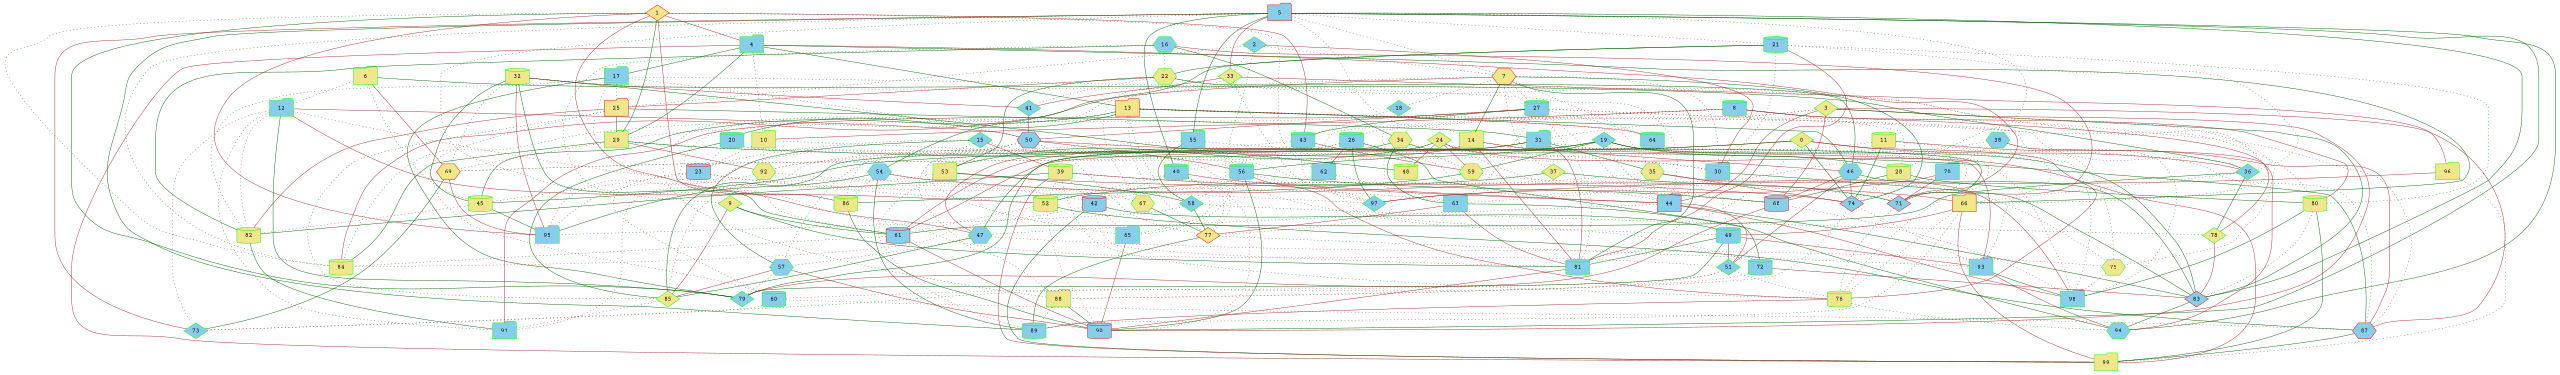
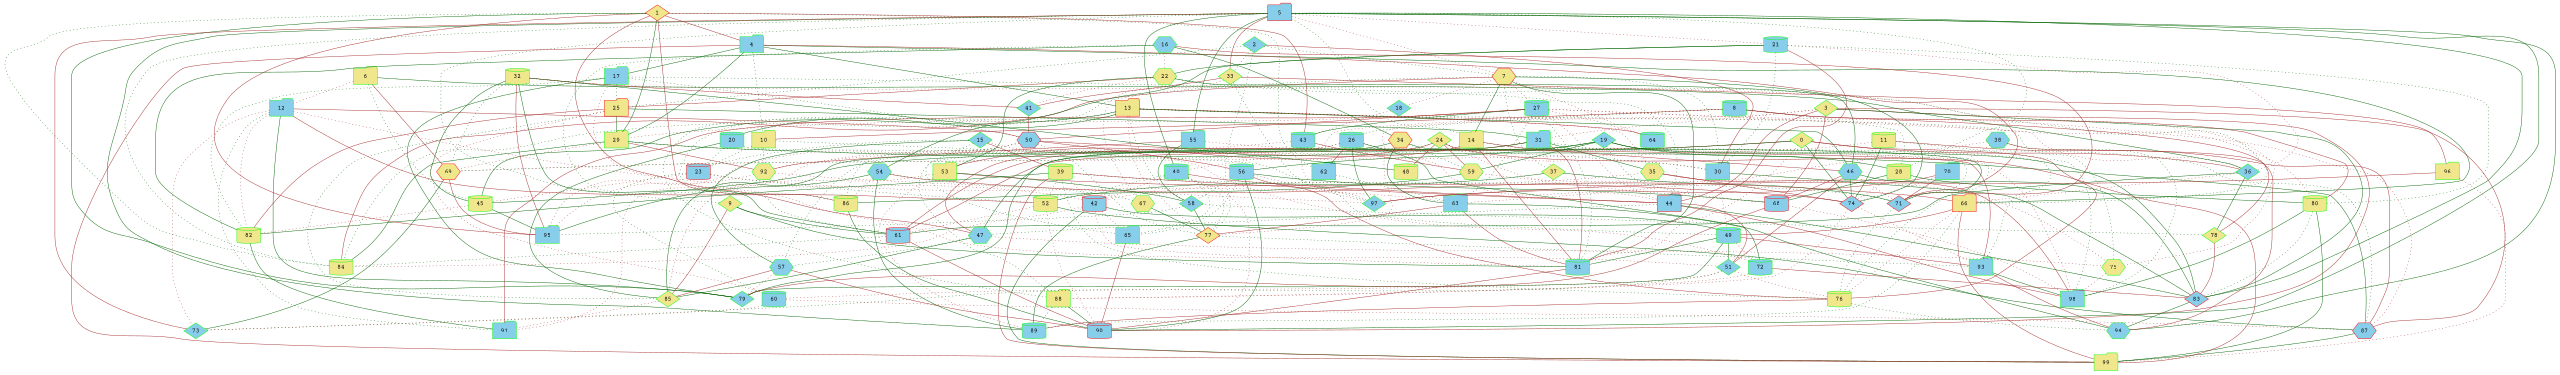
  graph {
    fontname="Courier Prime"
    node [color=green fillcolor=skyblue fixedsize=true fontname="Courier Prime" shape=cylinder style=filled]
    edge [color=darkgreen fontname="Courier Prime" style=solid]
    0 [fillcolor=khaki shape=diamond]
    81
    36 [shape=diamond]
    76 [fillcolor=khaki]
    74 [color=red shape=diamond]
    61 [color=red]
    45 [fillcolor=khaki]
    90 [color=red]
    66 [color=red fillcolor=khaki shape=folder]
    78 [fillcolor=khaki shape=diamond]
    89
    94 [shape=hexagon]
    88 [fillcolor=khaki shape=folder]
    93 [shape=folder]
    84 [fillcolor=khaki]
    82 [fillcolor=khaki]
    95 [shape=folder]
    99 [fillcolor=khaki shape=folder]
    49
    83 [color=red shape=diamond]
    70 [shape=folder]
    97 [shape=diamond]
    71 [color=red shape=diamond]
    98 [shape=folder]
    91 [shape=folder]
    1 [color=red fillcolor=khaki shape=diamond]
    4 [shape=folder]
    86 [fillcolor=khaki]
    79 [shape=diamond]
    29 [fillcolor=khaki shape=folder]
    47 [shape=hexagon]
    43
    62 [shape=folder]
    17 [shape=folder]
    10 [fillcolor=khaki shape=folder]
    13 [color=red fillcolor=khaki shape=folder]
    87 [color=red shape=hexagon]
    69 [color=red fillcolor=khaki shape=hexagon]
    92 [fillcolor=khaki shape=hexagon]
    30 [shape=folder]
    85 [fillcolor=khaki shape=diamond]
    57 [shape=hexagon]
    75 [fillcolor=khaki shape=hexagon]
    59 [fillcolor=khaki shape=hexagon]
    63 [shape=folder]
    50 [color=red shape=hexagon]
    51 [shape=diamond]
    25 [color=red fillcolor=khaki shape=folder]
    44 [color=red shape=folder]
    23 [color=red]
    77 [color=red fillcolor=khaki shape=diamond]
    58 [shape=diamond]
    35 [fillcolor=khaki shape=hexagon]
    64
    80 [fillcolor=khaki]
    20
    46 [shape=hexagon]
    56
    73 [shape=diamond]
    60
    31 [shape=folder]
    65 [shape=folder]
    68 [color=red]
    37 [fillcolor=khaki shape=diamond]
    72
    42 [color=red]
    52 [fillcolor=khaki]
    2 [shape=diamond]
    33 [fillcolor=khaki shape=diamond]
    7 [color=red fillcolor=khaki shape=hexagon]
    96 [fillcolor=khaki shape=folder]
    67 [fillcolor=khaki shape=hexagon]
    41 [shape=diamond]
    18 [shape=diamond]
    27
    14 [fillcolor=khaki shape=folder]
    3 [fillcolor=khaki shape=diamond]
    5 [color=red shape=folder]
    40
    9 [fillcolor=khaki shape=diamond]
    21
    55 [shape=folder]
    28 [fillcolor=khaki]
    22 [fillcolor=khaki shape=hexagon]
    54 [shape=hexagon]
    53 [fillcolor=khaki shape=folder]
    6 [fillcolor=khaki shape=folder]
    12 [shape=folder]
    8
    26
    11 [fillcolor=khaki]
    15 [shape=diamond]
    39 [fillcolor=khaki]
    16 [shape=hexagon]
-   34 [fillcolor=khaki shape=hexagon]
+   34 [color=red fillcolor=khaki shape=hexagon]
    19 [shape=diamond]
    24 [fillcolor=khaki shape=diamond]
    48 [fillcolor=khaki]
    32 [fillcolor=khaki]
    38 [shape=hexagon]
    0 -- 81 [color=brown style=dotted]
    0 -- 36 [color=brown]
    0 -- 76 [color=brown]
    0 -- 74
    0 -- 61 [color=brown]
    0 -- 45
    81 -- 90 [color=brown]
    36 -- 61
    36 -- 66 [color=brown style=dotted]
    36 -- 78
    76 -- 89 [color=brown]
    76 -- 94 [style=dotted]
    74 -- 88 [color=brown style=dotted]
    74 -- 93 [color=brown style=dotted]
    61 -- 90 [color=brown]
    61 -- 84 [style=dotted]
    45 -- 82 [color=brown style=dotted]
    45 -- 95
    66 -- 76 [color=brown style=dotted]
    66 -- 89 [style=dotted]
    66 -- 99 [color=brown]
    66 -- 49 [color=brown]
    78 -- 83 [color=brown]
    88 -- 90
    88 -- 89 [style=dotted]
    93 -- 94 [color=brown]
    93 -- 98
    82 -- 91
    49 -- 81
    49 -- 93 [color=brown]
    49 -- 79
    49 -- 51
    49 -- 72 [color=brown style=dotted]
    83 -- 94
    70 -- 74 [color=brown style=dotted]
    70 -- 97 [color=brown]
    70 -- 71 [color=brown]
    71 -- 76 [style=dotted]
    1 -- 84 [style=dotted]
    1 -- 95 [color=brown]
    1 -- 4 [color=brown]
    1 -- 86 [color=brown]
    1 -- 79
    1 -- 29
    1 -- 47 [color=brown]
    1 -- 43 [color=brown]
    1 -- 62 [style=dotted]
    4 -- 66
    4 -- 99 [color=brown]
    4 -- 71 [color=brown]
    4 -- 29
    4 -- 17
    4 -- 10 [style=dotted]
    4 -- 13
    86 -- 90
    29 -- 84
    29 -- 87
    29 -- 69 [color=brown style=dotted]
    29 -- 92 [color=brown]
    29 -- 30 [style=dotted]
    47 -- 85
    47 -- 57 [style=dotted]
    47 -- 75 [color=brown style=dotted]
    43 -- 97 [color=brown style=dotted]
    43 -- 92 [color=brown style=dotted]
    43 -- 59 [color=brown]
    62 -- 63 [style=dotted]
    17 -- 82 [style=dotted]
    17 -- 79
    17 -- 50 [style=dotted]
    17 -- 51 [color=brown style=dotted]
    17 -- 25 [style=dotted]
    17 -- 44 [style=dotted]
    10 -- 97 [style=dotted]
    10 -- 92 [color=brown style=dotted]
    10 -- 23 [style=dotted]
    13 -- 45
    13 -- 84 [style=dotted]
    13 -- 86 [style=dotted]
    13 -- 75 [style=dotted]
    13 -- 77 [color=brown style=dotted]
    13 -- 58 [style=dotted]
    13 -- 35 [color=brown style=dotted]
    13 -- 64 [color=brown]
    13 -- 80 [color=brown style=dotted]
    13 -- 20
    13 -- 46
    87 -- 99
    69 -- 95 [color=brown]
    69 -- 73
    92 -- 95 [color=brown style=dotted]
    92 -- 97 [color=brown style=dotted]
    30 -- 49 [color=brown style=dotted]
    30 -- 83
    30 -- 44 [color=brown style=dotted]
    85 -- 91 [color=brown style=dotted]
    57 -- 90 [color=brown]
    57 -- 79 [color=brown style=dotted]
    57 -- 85 [color=brown]
    75 -- 98 [color=brown style=dotted]
    59 -- 86
    59 -- 75 [color=brown style=dotted]
    63 -- 81 [color=brown]
    63 -- 94
    63 -- 77 [color=brown]
    50 -- 93 [color=brown]
    50 -- 95 [color=brown style=dotted]
    50 -- 86 [style=dotted]
    50 -- 77 [style=dotted]
    50 -- 56 [color=brown]
    51 -- 76 [color=brown style=dotted]
    51 -- 73 [style=dotted]
    51 -- 60 [color=brown style=dotted]
    25 -- 82 [color=brown]
    25 -- 29
    25 -- 85 [style=dotted]
    25 -- 60 [color=brown style=dotted]
    25 -- 31
    44 -- 83
    44 -- 98 [color=brown]
    44 -- 47 [style=dotted]
    44 -- 51 [color=brown]
    23 -- 45 [color=brown style=dotted]
    23 -- 63 [color=brown style=dotted]
    23 -- 60 [style=dotted]
    23 -- 52 [style=dotted]
    77 -- 89
    77 -- 93 [style=dotted]
    58 -- 78 [style=dotted]
    58 -- 95 [style=dotted]
    58 -- 77
    35 -- 74 [color=brown]
    35 -- 98 [color=brown]
    35 -- 42 [color=brown style=dotted]
    80 -- 99
    80 -- 83 [style=dotted]
    80 -- 98
    20 -- 71 [style=dotted]
    20 -- 85
    20 -- 23 [style=dotted]
    46 -- 74
    46 -- 83
    46 -- 71 [color=brown style=dotted]
    46 -- 51 [color=brown]
    46 -- 68 [color=brown]
    56 -- 76 [color=brown]
    56 -- 90
    56 -- 97 [color=brown style=dotted]
    56 -- 58 [style=dotted]
    56 -- 65 [style=dotted]
    56 -- 68
    60 -- 87 [color=brown style=dotted]
    60 -- 73 [color=brown style=dotted]
    31 -- 81 [color=brown]
    31 -- 61 [color=brown]
    31 -- 93 [style=dotted]
    31 -- 79
    31 -- 35
    31 -- 37 [color=brown style=dotted]
    65 -- 90 [color=brown]
    68 -- 98 [color=brown style=dotted]
    68 -- 79 [color=brown]
    37 -- 71
    37 -- 52
    72 -- 88 [color=brown style=dotted]
    72 -- 83 [color=brown]
    42 -- 81 [color=brown style=dotted]
    42 -- 84 [color=brown style=dotted]
    42 -- 99
    42 -- 49
    42 -- 65 [color=brown style=dotted]
    52 -- 61 [color=brown style=dotted]
    52 -- 90 [color=brown style=dotted]
    52 -- 87
    2 -- 30 [color=brown]
    2 -- 25 [style=dotted]
    2 -- 77 [style=dotted]
    2 -- 33 [style=dotted]
    2 -- 7 [style=dotted]
    33 -- 49 [style=dotted]
    33 -- 96 [color=brown]
    33 -- 67 [color=brown style=dotted]
    33 -- 41 [color=brown]
    7 -- 81
    7 -- 74
    7 -- 88 [style=dotted]
    7 -- 84 [color=brown]
    7 -- 30 [style=dotted]
    7 -- 64 [color=brown style=dotted]
    7 -- 37 [style=dotted]
    7 -- 18 [color=brown style=dotted]
    7 -- 27 [color=brown style=dotted]
    7 -- 14
    96 -- 99 [color=brown style=dotted]
    96 -- 97 [color=brown]
    67 -- 77
    41 -- 50 [color=brown]
    18 -- 43 [color=brown style=dotted]
    27 -- 81 [style=dotted]
    27 -- 36 [color=brown style=dotted]
    27 -- 91 [color=brown]
    27 -- 29 [color=brown style=dotted]
    27 -- 43
    27 -- 87 [color=brown style=dotted]
    27 -- 63 [style=dotted]
    27 -- 50 [color=brown]
    27 -- 44 [color=brown style=dotted]
    27 -- 64 [color=brown style=dotted]
    14 -- 81 [color=brown]
    14 -- 76 [style=dotted]
    14 -- 47 [color=brown]
    14 -- 57 [style=dotted]
    14 -- 46 [color=brown]
    3 -- 90 [color=brown]
    3 -- 83
    3 -- 87 [color=brown]
    3 -- 44 [color=brown]
    3 -- 77 [color=brown style=dotted]
    3 -- 31 [color=brown style=dotted]
    3 -- 68 [color=brown]
    5 -- 90
    5 -- 89
    5 -- 94
    5 -- 84 [style=dotted]
    5 -- 83
    5 -- 73 [color=brown]
    5 -- 33 [color=brown]
    5 -- 7 [color=brown style=dotted]
    5 -- 14 [style=dotted]
    5 -- 40
    5 -- 9 [style=dotted]
    5 -- 21 [color=brown style=dotted]
    5 -- 55
    5 -- 28 [style=dotted]
    40 -- 90 [color=brown style=dotted]
    40 -- 44 [color=brown]
    40 -- 77 [style=dotted]
    40 -- 65 [style=dotted]
    40 -- 42 [color=brown style=dotted]
    40 -- 52 [style=dotted]
    9 -- 81
    9 -- 61
    9 -- 85 [color=brown]
    21 -- 81 [color=brown]
    21 -- 36 [color=brown style=dotted]
    21 -- 30 [style=dotted]
    21 -- 80 [style=dotted]
    21 -- 22
    21 -- 54
    55 -- 98 [color=brown style=dotted]
-   55 -- 92 [color=brown style=dotted]
+   55 -- 92 [color=brown]
    55 -- 58
    28 -- 74 [color=brown style=dotted]
    28 -- 80
    28 -- 68
    22 -- 66 [style=dotted]
    22 -- 25 [color=brown]
    22 -- 46
    22 -- 41 [color=brown style=dotted]
    22 -- 53
    54 -- 66 [color=brown]
    54 -- 89
    54 -- 95
    54 -- 86 [color=brown style=dotted]
    54 -- 67 [style=dotted]
    53 -- 74 [color=brown]
    53 -- 89 [color=brown style=dotted]
    53 -- 85 [color=brown style=dotted]
    53 -- 58
    6 -- 36
    6 -- 45 [style=dotted]
    6 -- 69 [color=brown]
    6 -- 12 [color=brown style=dotted]
    12 -- 82 [color=brown style=dotted]
    12 -- 91 [style=dotted]
    12 -- 79
    12 -- 50 [color=brown]
    12 -- 73 [color=brown style=dotted]
    12 -- 42 [color=brown style=dotted]
    12 -- 52 [color=brown]
    8 -- 78 [color=brown]
    8 -- 10 [color=brown]
    8 -- 80 [color=brown]
    8 -- 40 [color=brown style=dotted]
    8 -- 28 [style=dotted]
    8 -- 26 [style=dotted]
    26 -- 88 [style=dotted]
    26 -- 97
    26 -- 91 [color=brown style=dotted]
    26 -- 62 [color=brown]
-   26 -- 44 [style=dotted]
+   26 -- 44 [color=brown style=dotted]
    26 -- 72
    11 -- 74
    11 -- 98 [style=dotted]
    11 -- 87 [color=brown]
    11 -- 69 [color=brown style=dotted]
    11 -- 46 [color=brown style=dotted]
    15 -- 57
    15 -- 23 [style=dotted]
    15 -- 65 [style=dotted]
    15 -- 72 [color=brown style=dotted]
    15 -- 39 [color=brown]
    39 -- 76 [style=dotted]
    39 -- 82
    39 -- 99 [color=brown]
    39 -- 71 [style=dotted]
    39 -- 44 [color=brown]
    39 -- 42 [color=brown style=dotted]
    39 -- 52 [color=brown style=dotted]
    16 -- 61 [style=dotted]
    16 -- 82
    16 -- 71 [color=brown]
    16 -- 22 [color=brown style=dotted]
    16 -- 34
    34 -- 71
    34 -- 85
    34 -- 59 [style=dotted]
    34 -- 63
    19 -- 83
    19 -- 47
    19 -- 87 [style=dotted]
    19 -- 59
    19 -- 56
    19 -- 68 [style=dotted]
    19 -- 28
    24 -- 99 [color=brown]
    24 -- 69 [style=dotted]
    24 -- 30 [color=brown style=dotted]
    24 -- 59 [color=brown]
    24 -- 68 [color=brown style=dotted]
-   24 -- 53
+   24 -- 53 [color=brown]
    24 -- 48 [color=brown]
    32 -- 61
    32 -- 45
    32 -- 95 [color=brown]
    32 -- 69 [style=dotted]
    32 -- 75 [color=brown style=dotted]
    32 -- 41 [color=brown]
    32 -- 48
    38 -- 94 [color=brown]
    38 -- 70 [color=brown style=dotted]
    38 -- 98 [style=dotted]
    38 -- 63 [color=brown style=dotted]
  }
